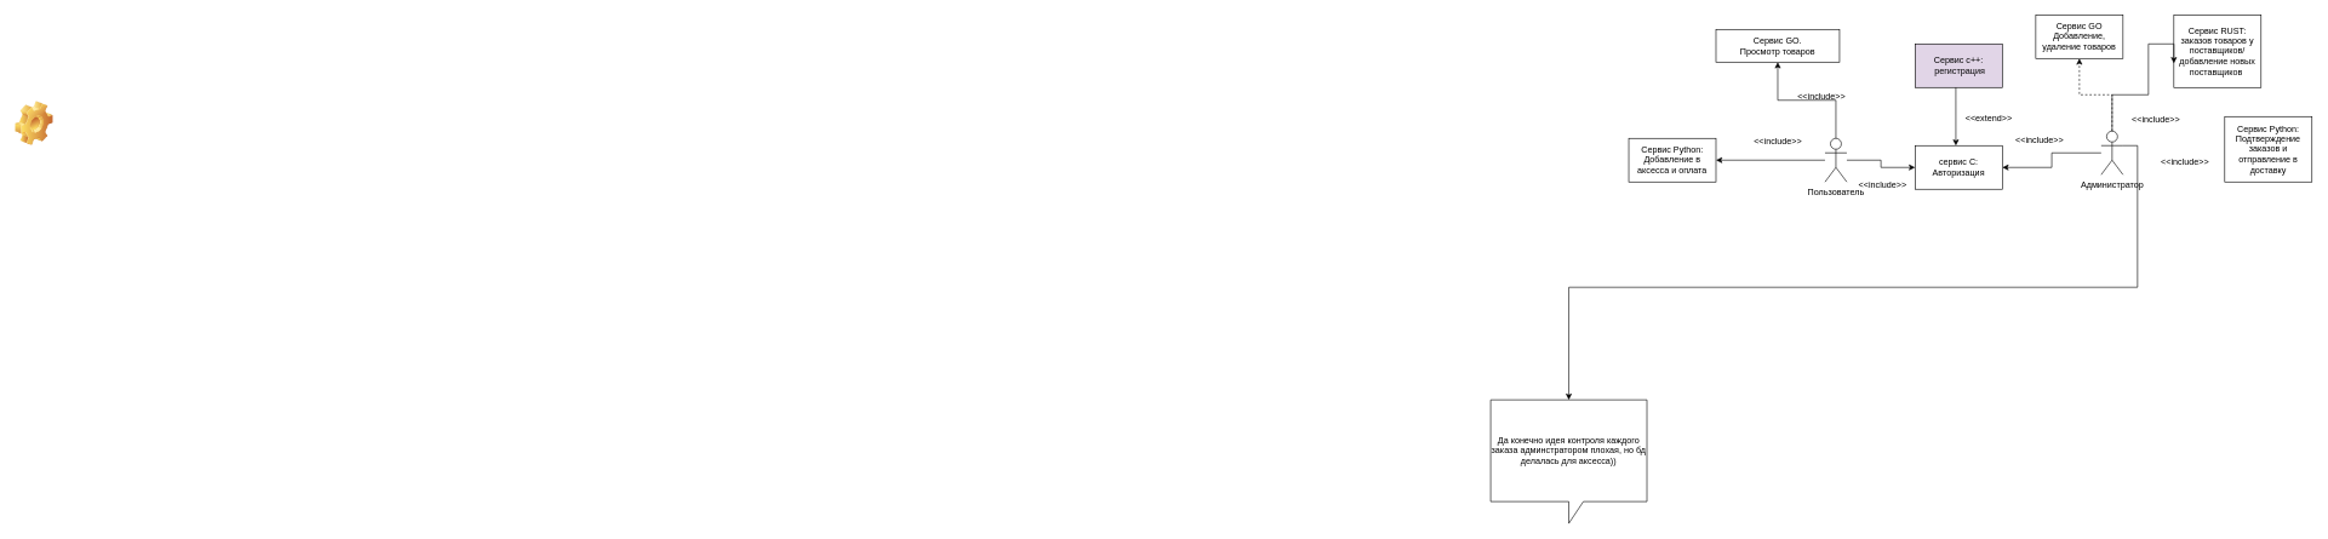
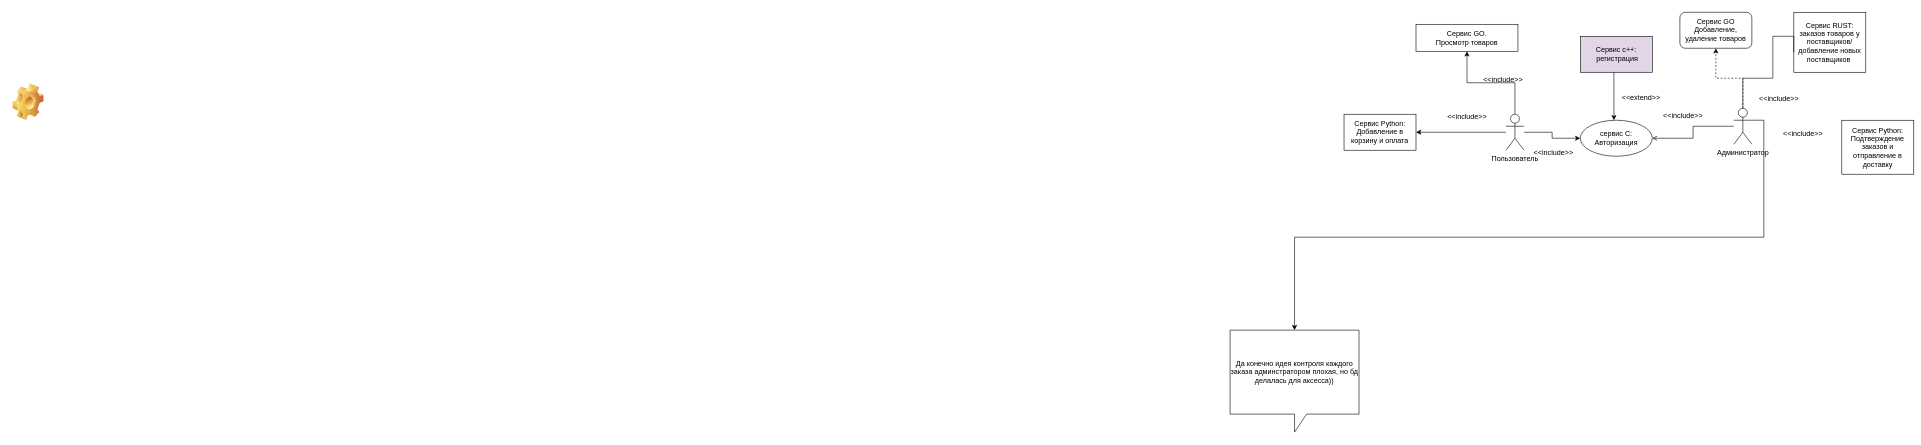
  <mxCell id="0" />
  <mxCell id="1" parent="0" />
  <mxCell id="2" style="edgeStyle=orthogonalEdgeStyle;rounded=0;orthogonalLoop=1;jettySize=auto;html=1;" edge="1" parent="1" source="4" target="5"><mxGeometry relative="1" as="geometry" /></mxCell>
  <mxCell id="3" style="edgeStyle=orthogonalEdgeStyle;rounded=0;orthogonalLoop=1;jettySize=auto;html=1;exitX=0.5;exitY=0;exitDx=0;exitDy=0;exitPerimeter=0;entryX=0.5;entryY=1;entryDx=0;entryDy=0;" edge="1" parent="1" source="4" target="10"><mxGeometry relative="1" as="geometry" /></mxCell>
  <mxCell id="4" value="Пользователь&lt;div&gt;&lt;br&gt;&lt;/div&gt;" style="shape=umlActor;verticalLabelPosition=bottom;verticalAlign=top;html=1;outlineConnect=0;" vertex="1" parent="1"><mxGeometry x="2510" y="190" width="30" height="60" as="geometry" /></mxCell>
- <mxCell id="5" value="сервис C:&lt;div&gt;Авторизация&lt;/div&gt;" style="rounded=0;whiteSpace=wrap;html=1;" vertex="1" parent="1"><mxGeometry x="2634" y="200" width="120" height="60" as="geometry" /></mxCell>
+ <mxCell id="5" value="сервис C:&lt;div&gt;Авторизация&lt;/div&gt;" style="ellipse;whiteSpace=wrap;html=1;" vertex="1" parent="1"><mxGeometry x="2634" y="200" width="120" height="60" as="geometry" /></mxCell>
  <mxCell id="6" value="Сервис c++:&lt;div&gt;&amp;nbsp;регистрация&lt;/div&gt;" style="rounded=0;whiteSpace=wrap;html=1;fillColor=#e1d5e7;" vertex="1" parent="1"><mxGeometry x="2634" y="60" width="120" height="60" as="geometry" /></mxCell>
  <mxCell id="7" value="" style="endArrow=classic;html=1;rounded=0;entryX=0.467;entryY=0;entryDx=0;entryDy=0;entryPerimeter=0;" edge="1" parent="1" target="5"><mxGeometry width="50" height="50" relative="1" as="geometry"><mxPoint x="2690" y="120" as="sourcePoint" /><mxPoint x="2740" y="70" as="targetPoint" /></mxGeometry></mxCell>
  <mxCell id="8" value="&amp;lt;&amp;lt;extend&amp;gt;&amp;gt;" style="text;html=1;align=center;verticalAlign=middle;resizable=0;points=[];autosize=1;strokeColor=none;fillColor=none;" vertex="1" parent="1"><mxGeometry x="2690" y="148" width="90" height="30" as="geometry" /></mxCell>
  <mxCell id="9" value="&amp;lt;&amp;lt;include&amp;gt;&amp;gt;" style="text;html=1;align=center;verticalAlign=middle;resizable=0;points=[];autosize=1;strokeColor=none;fillColor=none;" vertex="1" parent="1"><mxGeometry x="2544" y="240" width="90" height="30" as="geometry" /></mxCell>
  <mxCell id="10" value="Сервис GO.&lt;div&gt;Просмотр товаров&lt;/div&gt;" style="rounded=0;whiteSpace=wrap;html=1;" vertex="1" parent="1"><mxGeometry x="2360" y="40" width="170" height="45" as="geometry" /></mxCell>
- <mxCell id="11" value="Сервис Python:&lt;div&gt;Добавление в аксесса и оплата&lt;/div&gt;" style="rounded=0;whiteSpace=wrap;html=1;" vertex="1" parent="1"><mxGeometry x="2240" y="190" width="120" height="60" as="geometry" /></mxCell>
+ <mxCell id="11" value="Сервис Python:&lt;div&gt;Добавление в корзину и оплата&lt;/div&gt;" style="rounded=0;whiteSpace=wrap;html=1;" vertex="1" parent="1"><mxGeometry x="2240" y="190" width="120" height="60" as="geometry" /></mxCell>
  <mxCell id="12" value="" style="endArrow=none;html=1;rounded=0;startArrow=classic;startFill=1;" edge="1" parent="1" target="4"><mxGeometry width="50" height="50" relative="1" as="geometry"><mxPoint x="2360" y="220" as="sourcePoint" /><mxPoint x="2410" y="170" as="targetPoint" /></mxGeometry></mxCell>
  <mxCell id="13" value="&amp;lt;&amp;lt;include&amp;gt;&amp;gt;" style="text;html=1;align=center;verticalAlign=middle;resizable=0;points=[];autosize=1;strokeColor=none;fillColor=none;" vertex="1" parent="1"><mxGeometry x="2460" y="118" width="90" height="30" as="geometry" /></mxCell>
  <mxCell id="14" value="&amp;lt;&amp;lt;include&amp;gt;&amp;gt;" style="text;html=1;align=center;verticalAlign=middle;resizable=0;points=[];autosize=1;strokeColor=none;fillColor=none;" vertex="1" parent="1"><mxGeometry x="2400" y="180" width="90" height="30" as="geometry" /></mxCell>
- <mxCell id="15" style="edgeStyle=orthogonalEdgeStyle;rounded=0;orthogonalLoop=1;jettySize=auto;html=1;entryX=1;entryY=0.5;entryDx=0;entryDy=0;" edge="1" parent="1" source="18" target="5"><mxGeometry relative="1" as="geometry" /></mxCell>
+ <mxCell id="15" style="edgeStyle=orthogonalEdgeStyle;rounded=0;orthogonalLoop=1;jettySize=auto;html=1;entryX=1;entryY=0.5;entryDx=0;entryDy=0;endArrow=open;" edge="1" parent="1" source="18" target="5"><mxGeometry relative="1" as="geometry" /></mxCell>
  <mxCell id="16" style="edgeStyle=orthogonalEdgeStyle;rounded=0;orthogonalLoop=1;jettySize=auto;html=1;exitX=0.5;exitY=0;exitDx=0;exitDy=0;exitPerimeter=0;entryX=0.5;entryY=1;entryDx=0;entryDy=0;dashed=1;" edge="1" parent="1" source="18" target="21"><mxGeometry relative="1" as="geometry" /></mxCell>
  <mxCell id="17" style="edgeStyle=orthogonalEdgeStyle;rounded=0;orthogonalLoop=1;jettySize=auto;html=1;exitX=1;exitY=0.333;exitDx=0;exitDy=0;exitPerimeter=0;" edge="1" parent="1" source="18" target="19"><mxGeometry relative="1" as="geometry" /></mxCell>
  <mxCell id="18" value="Администратор" style="shape=umlActor;verticalLabelPosition=bottom;verticalAlign=top;html=1;outlineConnect=0;" vertex="1" parent="1"><mxGeometry x="2890" y="180" width="30" height="60" as="geometry" /></mxCell>
  <mxCell id="19" value="Да конечно идея контроля каждого заказа админстратором плохая, но бд делалась для аксесса))" style="shape=callout;whiteSpace=wrap;html=1;perimeter=calloutPerimeter;" vertex="1" parent="1"><mxGeometry x="2050" y="550" width="215" height="170" as="geometry" /></mxCell>
  <mxCell id="20" value="&amp;lt;&amp;lt;include&amp;gt;&amp;gt;" style="text;html=1;align=center;verticalAlign=middle;resizable=0;points=[];autosize=1;strokeColor=none;fillColor=none;" vertex="1" parent="1"><mxGeometry x="2760" y="178" width="90" height="30" as="geometry" /></mxCell>
- <mxCell id="21" value="&lt;div&gt;Сервис GO&lt;/div&gt;Добавление, удаление товаров" style="rounded=0;whiteSpace=wrap;html=1;" vertex="1" parent="1"><mxGeometry x="2800" y="20" width="120" height="60" as="geometry" /></mxCell>
- <mxCell id="22" value="Сервис Python:&lt;div&gt;Подтверждение заказов и отправление в доставку&lt;/div&gt;" style="rounded=0;whiteSpace=wrap;html=1;" vertex="1" parent="1"><mxGeometry x="3060" y="160" width="120" height="90" as="geometry" /></mxCell>
+ <mxCell id="21" value="&lt;div&gt;Сервис GO&lt;/div&gt;Добавление, удаление товаров" style="whiteSpace=wrap;html=1;rounded=1;" vertex="1" parent="1"><mxGeometry x="2800" y="20" width="120" height="60" as="geometry" /></mxCell>
+ <mxCell id="22" value="Сервис Python:&lt;div&gt;Подтверждение заказов и отправление в доставку&lt;/div&gt;" style="rounded=0;whiteSpace=wrap;html=1;" vertex="1" parent="1"><mxGeometry x="3070" y="200" width="120" height="90" as="geometry" /></mxCell>
  <mxCell id="23" value="&amp;lt;&amp;lt;include&amp;gt;&amp;gt;" style="text;html=1;align=center;verticalAlign=middle;resizable=0;points=[];autosize=1;strokeColor=none;fillColor=none;" vertex="1" parent="1"><mxGeometry x="2960" y="208" width="90" height="30" as="geometry" /></mxCell>
  <mxCell id="24" value="&amp;lt;&amp;lt;include&amp;gt;&amp;gt;" style="text;html=1;align=center;verticalAlign=middle;resizable=0;points=[];autosize=1;strokeColor=none;fillColor=none;" vertex="1" parent="1"><mxGeometry x="2920" y="150" width="90" height="30" as="geometry" /></mxCell>
  <mxCell id="25" value="Сервис RUST: заказов товаров у поставщиков/ добавление новых поставщиков&amp;nbsp;" style="rounded=0;whiteSpace=wrap;html=1;" vertex="1" parent="1"><mxGeometry x="2990" y="20" width="120" height="100" as="geometry" /></mxCell>
- <mxCell id="26" style="edgeStyle=orthogonalEdgeStyle;rounded=0;orthogonalLoop=1;jettySize=auto;html=1;entryX=0;entryY=0.667;entryDx=0;entryDy=0;entryPerimeter=0;" edge="1" parent="1" source="18" target="25"><mxGeometry relative="1" as="geometry"><Array as="points"><mxPoint x="2905" y="130" /><mxPoint x="2955" y="130" /><mxPoint x="2955" y="60" /></Array></mxGeometry></mxCell>
+ <mxCell id="26" style="edgeStyle=orthogonalEdgeStyle;rounded=0;orthogonalLoop=1;jettySize=auto;html=1;entryX=0;entryY=0.667;entryDx=0;entryDy=0;entryPerimeter=0;endArrow=none;" edge="1" parent="1" source="18" target="25"><mxGeometry relative="1" as="geometry"><Array as="points"><mxPoint x="2905" y="130" /><mxPoint x="2955" y="130" /><mxPoint x="2955" y="60" /></Array></mxGeometry></mxCell>
  <mxCell id="27" value="" style="shape=image;html=1;verticalLabelPosition=bottom;verticalAlign=top;imageAspect=1;aspect=fixed;image=img/clipart/Gear_128x128.png" vertex="1" parent="1"><mxGeometry x="20" y="139" width="52" height="61" as="geometry" /></mxCell>
